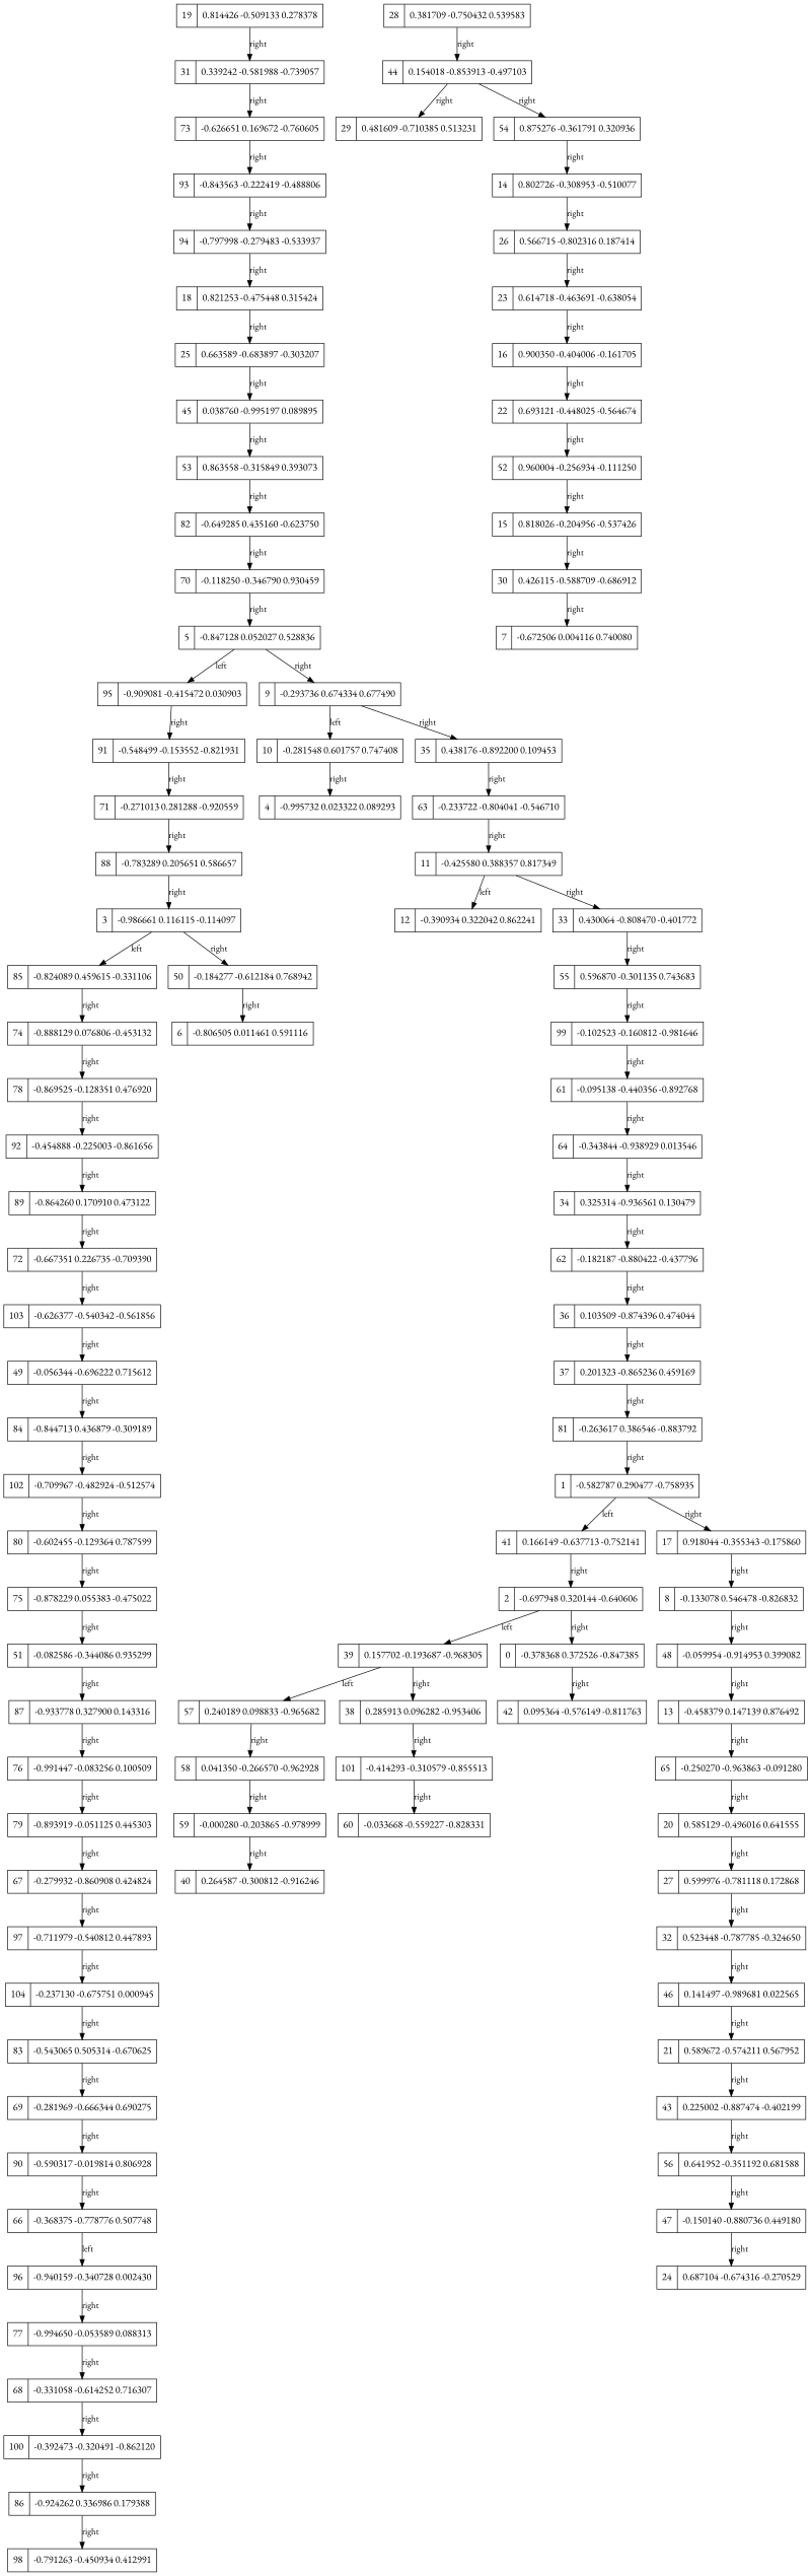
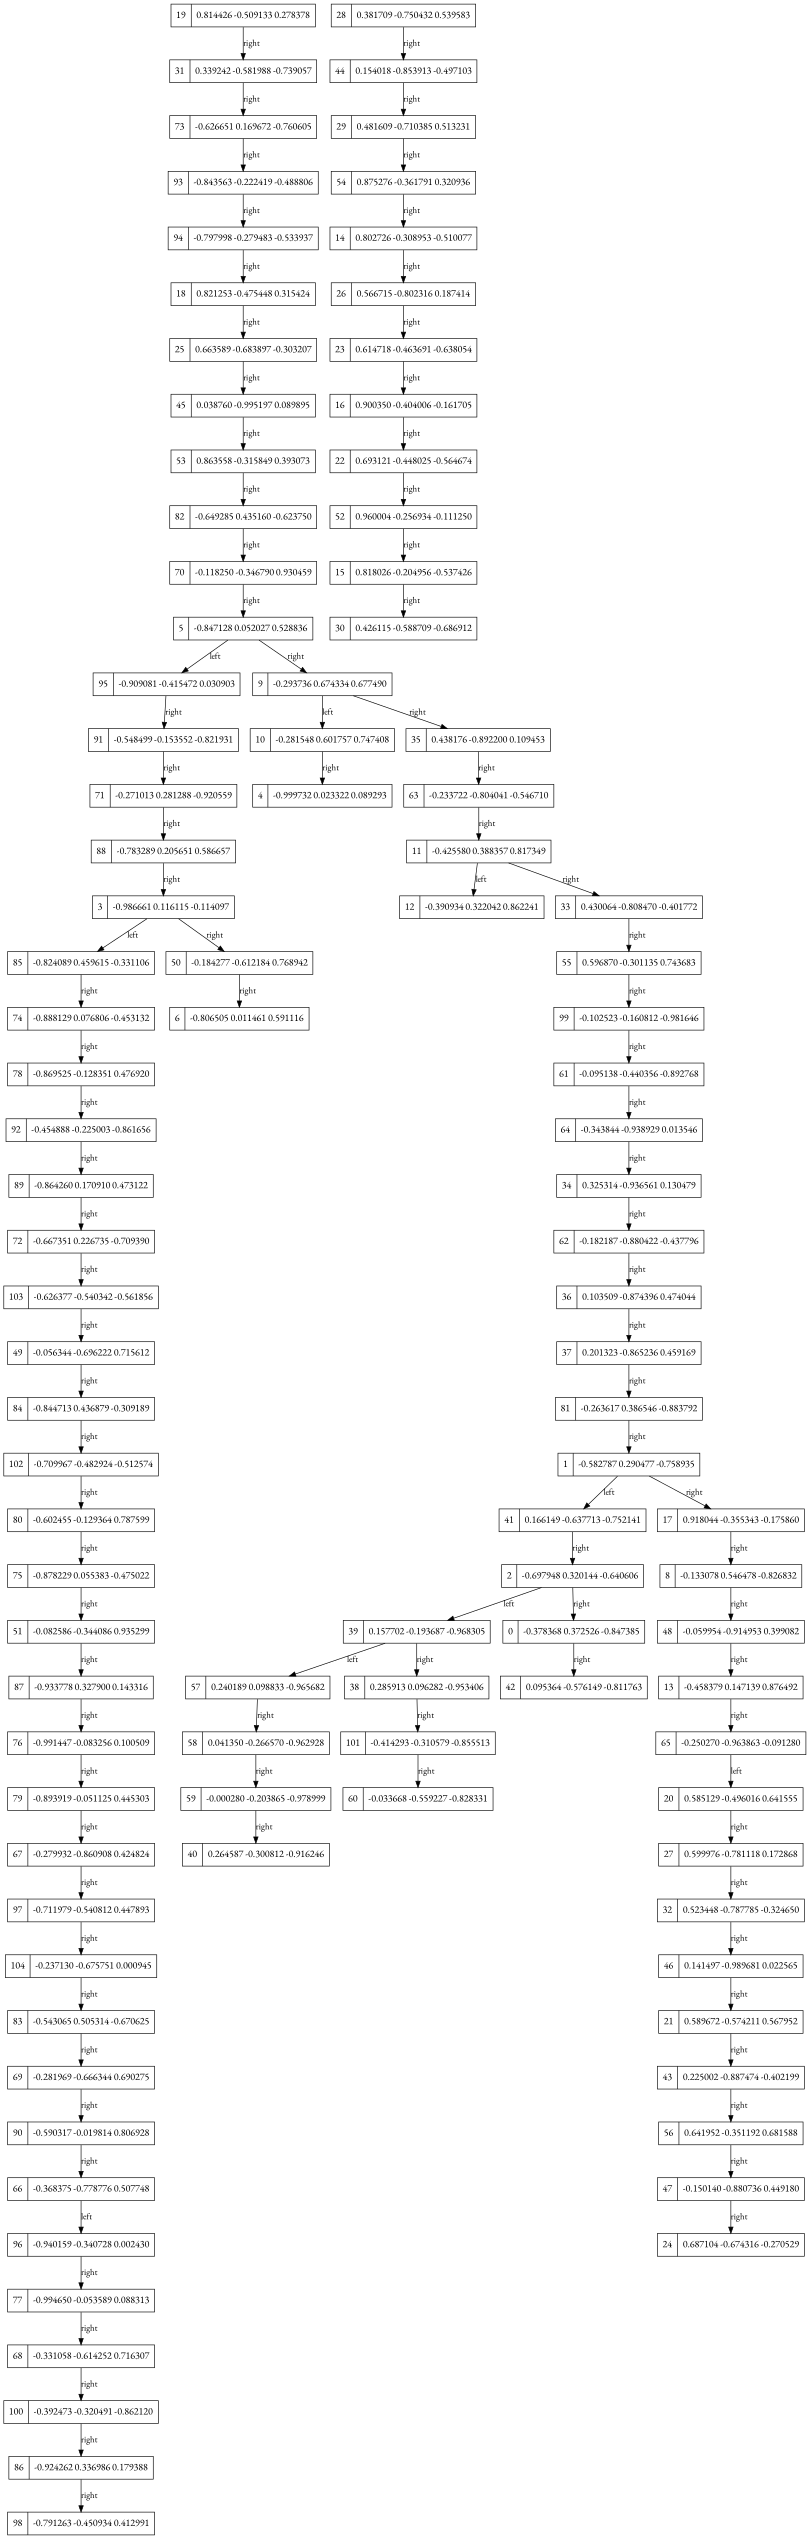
  digraph {
    fontname="EB Garamond"
    node [fontname="EB Garamond" fontsize=16 shape=record]
    edge [fontname="EB Garamond"]
    n1 [label="19 | 0.814426 -0.509133 0.278378 "]
    n2 [label="31 | 0.339242 -0.581988 -0.739057 "]
    n3 [label="73 | -0.626651 0.169672 -0.760605 "]
    n4 [label="93 | -0.843563 -0.222419 -0.488806 "]
    n5 [label="94 | -0.797998 -0.279483 -0.533937 "]
    n6 [label="18 | 0.821253 -0.475448 0.315424 "]
    n7 [label="25 | 0.663589 -0.683897 -0.303207 "]
    n8 [label="45 | 0.038760 -0.995197 0.089895 "]
    n9 [label="53 | 0.863558 -0.315849 0.393073 "]
    n10 [label="82 | -0.649285 0.435160 -0.623750 "]
    n11 [label="70 | -0.118250 -0.346790 0.930459 "]
    n12 [label="5 | -0.847128 0.052027 0.528836 "]
    n13 [label="95 | -0.909081 -0.415472 0.030903 "]
    n14 [label="9 | -0.293736 0.674334 0.677490 "]
    n15 [label="91 | -0.548499 -0.153552 -0.821931 "]
    n16 [label="10 | -0.281548 0.601757 0.747408 "]
    n17 [label="35 | 0.438176 -0.892200 0.109453 "]
    n18 [label="71 | -0.271013 0.281288 -0.920559 "]
    n19 [label="88 | -0.783289 0.205651 0.586657 "]
    n20 [label="3 | -0.986661 0.116115 -0.114097 "]
    n21 [label="85 | -0.824089 0.459615 -0.331106 "]
    n22 [label="50 | -0.184277 -0.612184 0.768942 "]
    n23 [label="74 | -0.888129 0.076806 -0.453132 "]
    n24 [label="6 | -0.806505 0.011461 0.591116 "]
    n25 [label="78 | -0.869525 -0.128351 0.476920 "]
    n26 [label="92 | -0.454888 -0.225003 -0.861656 "]
    n27 [label="89 | -0.864260 0.170910 0.473122 "]
    n28 [label="72 | -0.667351 0.226735 -0.709390 "]
    n29 [label="103 | -0.626377 -0.540342 -0.561856 "]
    n30 [label="49 | -0.056344 -0.696222 0.715612 "]
    n31 [label="84 | -0.844713 0.436879 -0.309189 "]
    n32 [label="102 | -0.709967 -0.482924 -0.512574 "]
    n33 [label="80 | -0.602455 -0.129364 0.787599 "]
    n34 [label="75 | -0.878229 0.055383 -0.475022 "]
    n35 [label="51 | -0.082586 -0.344086 0.935299 "]
    n36 [label="87 | -0.933778 0.327900 0.143316 "]
    n37 [label="76 | -0.991447 -0.083256 0.100509 "]
    n38 [label="79 | -0.893919 -0.051125 0.445303 "]
    n39 [label="67 | -0.279932 -0.860908 0.424824 "]
    n40 [label="97 | -0.711979 -0.540812 0.447893 "]
    n41 [label="104 | -0.237130 -0.675751 0.000945 "]
    n42 [label="83 | -0.543065 0.505314 -0.670625 "]
    n43 [label="69 | -0.281969 -0.666344 0.690275 "]
    n44 [label="90 | -0.590317 -0.019814 0.806928 "]
    n45 [label="66 | -0.368375 -0.778776 0.507748 "]
    n46 [label="96 | -0.940159 -0.340728 0.002430 "]
    n47 [label="77 | -0.994650 -0.053589 0.088313 "]
    n48 [label="68 | -0.331058 -0.614252 0.716307 "]
    n49 [label="100 | -0.392473 -0.320491 -0.862120 "]
    n50 [label="86 | -0.924262 0.336986 0.179388 "]
    n51 [label="98 | -0.791263 -0.450934 0.412991 "]
-   n52 [label="4 | -0.995732 0.023322 0.089293 "]
+   n52 [label="4 | -0.999732 0.023322 0.089293 "]
    n53 [label="63 | -0.233722 -0.804041 -0.546710 "]
    n54 [label="11 | -0.425580 0.388357 0.817349 "]
    n55 [label="12 | -0.390934 0.322042 0.862241 "]
    n56 [label="33 | 0.430064 -0.808470 -0.401772 "]
    n57 [label="55 | 0.596870 -0.301135 0.743683 "]
    n58 [label="99 | -0.102523 -0.160812 -0.981646 "]
    n59 [label="61 | -0.095138 -0.440356 -0.892768 "]
    n60 [label="64 | -0.343844 -0.938929 0.013546 "]
    n61 [label="34 | 0.325314 -0.936561 0.130479 "]
    n62 [label="62 | -0.182187 -0.880422 -0.437796 "]
    n63 [label="36 | 0.103509 -0.874396 0.474044 "]
    n64 [label="37 | 0.201323 -0.865236 0.459169 "]
    n65 [label="81 | -0.263617 0.386546 -0.883792 "]
    n66 [label="1 | -0.582787 0.290477 -0.758935 "]
    n67 [label="41 | 0.166149 -0.637713 -0.752141 "]
    n68 [label="17 | 0.918044 -0.355343 -0.175860 "]
    n69 [label="2 | -0.697948 0.320144 -0.640606 "]
    n70 [label="8 | -0.133078 0.546478 -0.826832 "]
    n71 [label="39 | 0.157702 -0.193687 -0.968305 "]
    n72 [label="0 | -0.378368 0.372526 -0.847385 "]
    n73 [label="57 | 0.240189 0.098833 -0.965682 "]
    n74 [label="38 | 0.285913 0.096282 -0.953406 "]
    n75 [label="42 | 0.095364 -0.576149 -0.811763 "]
    n76 [label="58 | 0.041350 -0.266570 -0.962928 "]
    n77 [label="101 | -0.414293 -0.310579 -0.855513 "]
    n78 [label="59 | -0.000280 -0.203865 -0.978999 "]
    n79 [label="40 | 0.264587 -0.300812 -0.916246 "]
    n80 [label="60 | -0.033668 -0.559227 -0.828331 "]
    n81 [label="48 | -0.059954 -0.914953 0.399082 "]
    n82 [label="13 | -0.458379 0.147139 0.876492 "]
    n83 [label="65 | -0.250270 -0.963863 -0.091280 "]
    n84 [label="20 | 0.585129 -0.496016 0.641555 "]
    n85 [label="27 | 0.599976 -0.781118 0.172868 "]
    n86 [label="32 | 0.523448 -0.787785 -0.324650 "]
    n87 [label="46 | 0.141497 -0.989681 0.022565 "]
    n88 [label="21 | 0.589672 -0.574211 0.567952 "]
    n89 [label="43 | 0.225002 -0.887474 -0.402199 "]
    n90 [label="56 | 0.641952 -0.351192 0.681588 "]
    n91 [label="47 | -0.150140 -0.880736 0.449180 "]
    n92 [label="24 | 0.687104 -0.674316 -0.270529 "]
    n93 [label="28 | 0.381709 -0.750432 0.539583 "]
    n94 [label="44 | 0.154018 -0.853913 -0.497103 "]
    n95 [label="29 | 0.481609 -0.710385 0.513231 "]
    n96 [label="54 | 0.875276 -0.361791 0.320936 "]
    n97 [label="14 | 0.802726 -0.308953 -0.510077 "]
    n98 [label="26 | 0.566715 -0.802316 0.187414 "]
    n99 [label="23 | 0.614718 -0.463691 -0.638054 "]
    n100 [label="16 | 0.900350 -0.404006 -0.161705 "]
    n101 [label="22 | 0.693121 -0.448025 -0.564674 "]
    n102 [label="52 | 0.960004 -0.256934 -0.111250 "]
    n103 [label="15 | 0.818026 -0.204956 -0.537426 "]
    n104 [label="30 | 0.426115 -0.588709 -0.686912 "]
-   n105 [label="7 | -0.672506 0.004116 0.740080 "]
    n1 -> n2 [label=right]
    n2 -> n3 [label=right]
    n3 -> n4 [label=right]
    n4 -> n5 [label=right]
    n5 -> n6 [label=right]
    n6 -> n7 [label=right]
    n7 -> n8 [label=right]
    n8 -> n9 [label=right]
    n9 -> n10 [label=right]
    n10 -> n11 [label=right]
    n11 -> n12 [label=right]
    n12 -> n13 [label=left]
    n12 -> n14 [label=right]
    n13 -> n15 [label=right]
    n14 -> n16 [label=left]
    n14 -> n17 [label=right]
    n15 -> n18 [label=right]
    n16 -> n52 [label=right]
    n17 -> n53 [label=right]
    n18 -> n19 [label=right]
    n19 -> n20 [label=right]
    n20 -> n21 [label=left]
    n20 -> n22 [label=right]
    n21 -> n23 [label=right]
    n22 -> n24 [label=right]
    n23 -> n25 [label=right]
    n25 -> n26 [label=right]
    n26 -> n27 [label=right]
    n27 -> n28 [label=right]
    n28 -> n29 [label=right]
    n29 -> n30 [label=right]
    n30 -> n31 [label=right]
    n31 -> n32 [label=right]
    n32 -> n33 [label=right]
    n33 -> n34 [label=right]
    n34 -> n35 [label=right]
    n35 -> n36 [label=right]
    n36 -> n37 [label=right]
    n37 -> n38 [label=right]
    n38 -> n39 [label=right]
    n39 -> n40 [label=right]
    n40 -> n41 [label=right]
    n41 -> n42 [label=right]
    n42 -> n43 [label=right]
    n43 -> n44 [label=right]
    n44 -> n45 [label=right]
    n45 -> n46 [label=left]
    n46 -> n47 [label=right]
    n47 -> n48 [label=right]
    n48 -> n49 [label=right]
    n49 -> n50 [label=right]
    n50 -> n51 [label=right]
    n53 -> n54 [label=right]
    n54 -> n55 [label=left]
    n54 -> n56 [label=right]
    n56 -> n57 [label=right]
    n57 -> n58 [label=right]
    n58 -> n59 [label=right]
    n59 -> n60 [label=right]
    n60 -> n61 [label=right]
    n61 -> n62 [label=right]
    n62 -> n63 [label=right]
    n63 -> n64 [label=right]
    n64 -> n65 [label=right]
    n65 -> n66 [label=right]
    n66 -> n67 [label=left]
    n66 -> n68 [label=right]
    n67 -> n69 [label=right]
    n68 -> n70 [label=right]
    n69 -> n71 [label=left]
    n69 -> n72 [label=right]
    n70 -> n81 [label=right]
    n71 -> n73 [label=left]
    n71 -> n74 [label=right]
    n72 -> n75 [label=right]
    n73 -> n76 [label=right]
    n74 -> n77 [label=right]
    n76 -> n78 [label=right]
    n77 -> n80 [label=right]
    n78 -> n79 [label=right]
    n81 -> n82 [label=right]
    n82 -> n83 [label=right]
-   n83 -> n84 [label=right]
+   n83 -> n84 [label=left]
    n84 -> n85 [label=right]
    n85 -> n86 [label=right]
    n86 -> n87 [label=right]
    n87 -> n88 [label=right]
    n88 -> n89 [label=right]
    n89 -> n90 [label=right]
    n90 -> n91 [label=right]
    n91 -> n92 [label=right]
    n93 -> n94 [label=right]
    n94 -> n95 [label=right]
-   n94 -> n96 [label=right]
+   n95 -> n96 [label=right]
    n96 -> n97 [label=right]
    n97 -> n98 [label=right]
    n98 -> n99 [label=right]
    n99 -> n100 [label=right]
    n100 -> n101 [label=right]
    n101 -> n102 [label=right]
    n102 -> n103 [label=right]
    n103 -> n104 [label=right]
-   n104 -> n105 [label=right]
  }
